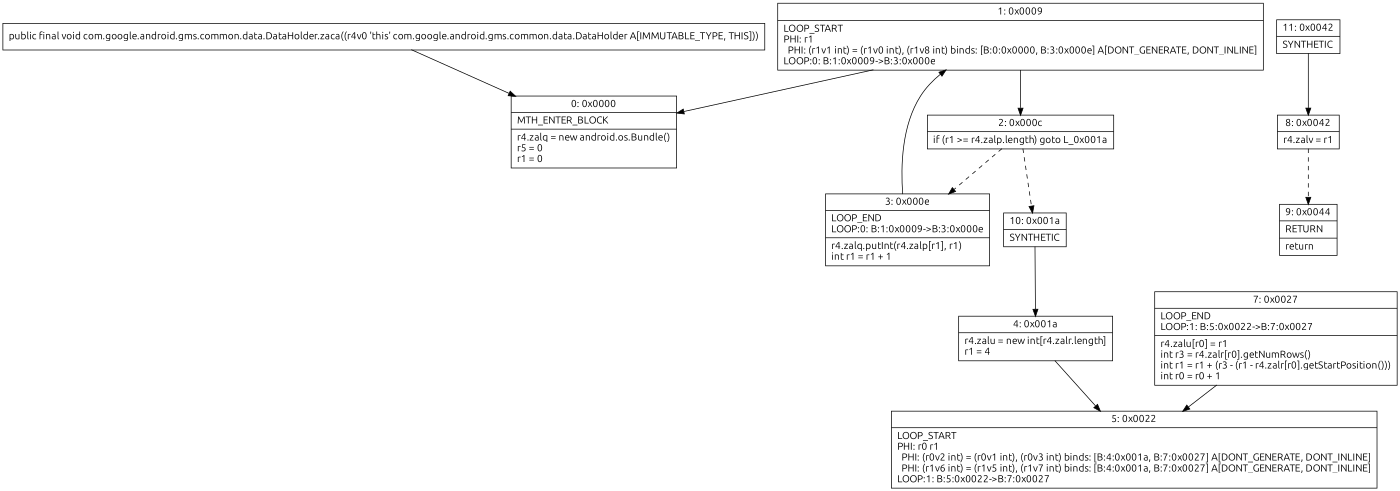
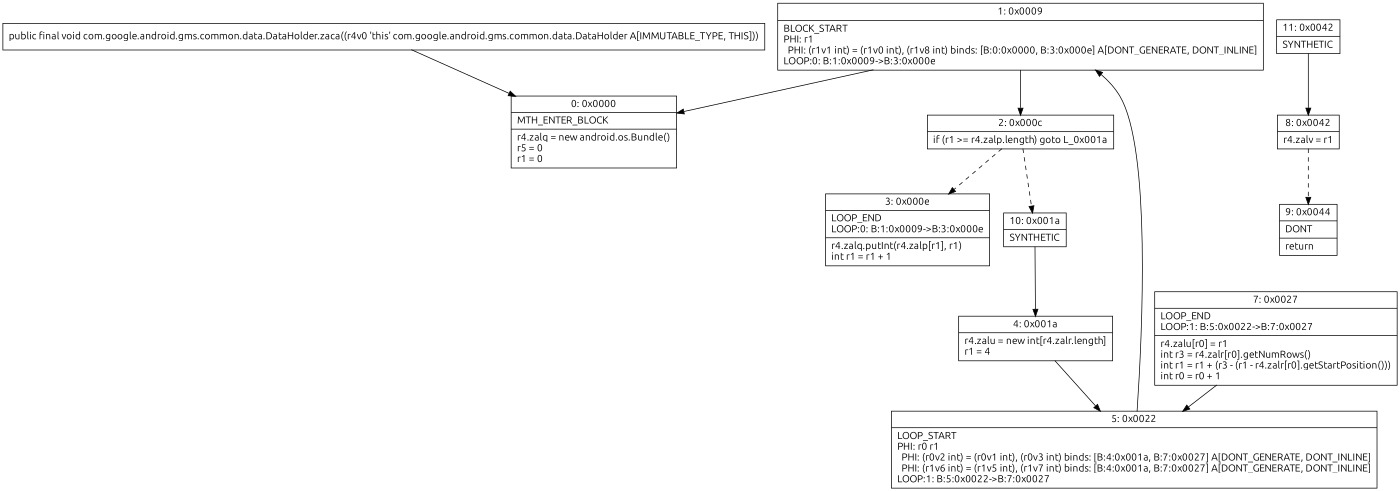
  digraph {
    fontname=Ubuntu
    node [fontname=Ubuntu shape=record]
    edge [fontname=Ubuntu]
    n1 [label="{0\:\ 0x0000|MTH_ENTER_BLOCK\l|r4.zalq = new android.os.Bundle()\lr5 = 0\lr1 = 0\l}"]
-   n2 [label="{1\:\ 0x0009|LOOP_START\lPHI: r1 \l  PHI: (r1v1 int) = (r1v0 int), (r1v8 int) binds: [B:0:0x0000, B:3:0x000e] A[DONT_GENERATE, DONT_INLINE]\lLOOP:0: B:1:0x0009\-\>B:3:0x000e\l}"]
+   n2 [label="{1\:\ 0x0009|BLOCK_START\lPHI: r1 \l  PHI: (r1v1 int) = (r1v0 int), (r1v8 int) binds: [B:0:0x0000, B:3:0x000e] A[DONT_GENERATE, DONT_INLINE]\lLOOP:0: B:1:0x0009\-\>B:3:0x000e\l}"]
    n3 [label="{2\:\ 0x000c|if (r1 \>= r4.zalp.length) goto L_0x001a\l}"]
    n4 [label="{3\:\ 0x000e|LOOP_END\lLOOP:0: B:1:0x0009\-\>B:3:0x000e\l|r4.zalq.putInt(r4.zalp[r1], r1)\lint r1 = r1 + 1\l}"]
    n5 [label="{10\:\ 0x001a|SYNTHETIC\l}"]
    n6 [label="{4\:\ 0x001a|r4.zalu = new int[r4.zalr.length]\lr1 = 4\l}"]
    n7 [label="{5\:\ 0x0022|LOOP_START\lPHI: r0 r1 \l  PHI: (r0v2 int) = (r0v1 int), (r0v3 int) binds: [B:4:0x001a, B:7:0x0027] A[DONT_GENERATE, DONT_INLINE]\l  PHI: (r1v6 int) = (r1v5 int), (r1v7 int) binds: [B:4:0x001a, B:7:0x0027] A[DONT_GENERATE, DONT_INLINE]\lLOOP:1: B:5:0x0022\-\>B:7:0x0027\l}"]
    n8 [label="{7\:\ 0x0027|LOOP_END\lLOOP:1: B:5:0x0022\-\>B:7:0x0027\l|r4.zalu[r0] = r1\lint r3 = r4.zalr[r0].getNumRows()\lint r1 = r1 + (r3 \- (r1 \- r4.zalr[r0].getStartPosition()))\lint r0 = r0 + 1\l}"]
    n9 [label="{11\:\ 0x0042|SYNTHETIC\l}"]
    n10 [label="{8\:\ 0x0042|r4.zalv = r1\l}"]
-   n11 [label="{9\:\ 0x0044|RETURN\l|return\l}"]
+   n11 [label="{9\:\ 0x0044|DONT\l|return\l}"]
    n12 [label="{public final void com.google.android.gms.common.data.DataHolder.zaca((r4v0 'this' com.google.android.gms.common.data.DataHolder A[IMMUTABLE_TYPE, THIS])) }"]
    n2 -> n1
    n2 -> n3
    n3 -> n4 [style=dashed]
    n3 -> n5 [style=dashed]
-   n4 -> n2
+   n7 -> n2
    n5 -> n6
    n6 -> n7
    n8 -> n7
    n9 -> n10
    n10 -> n11 [style=dashed]
    n12 -> n1
  }
